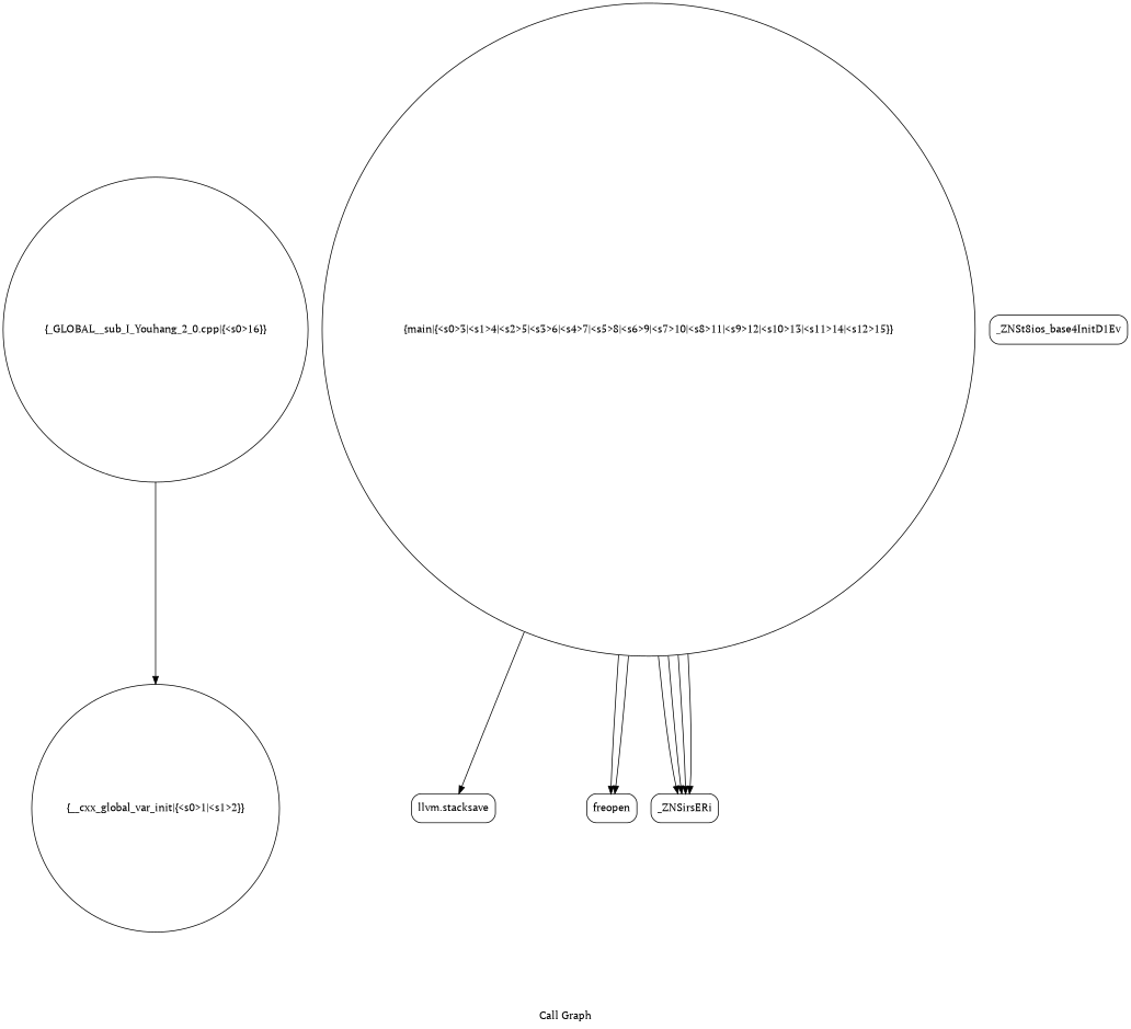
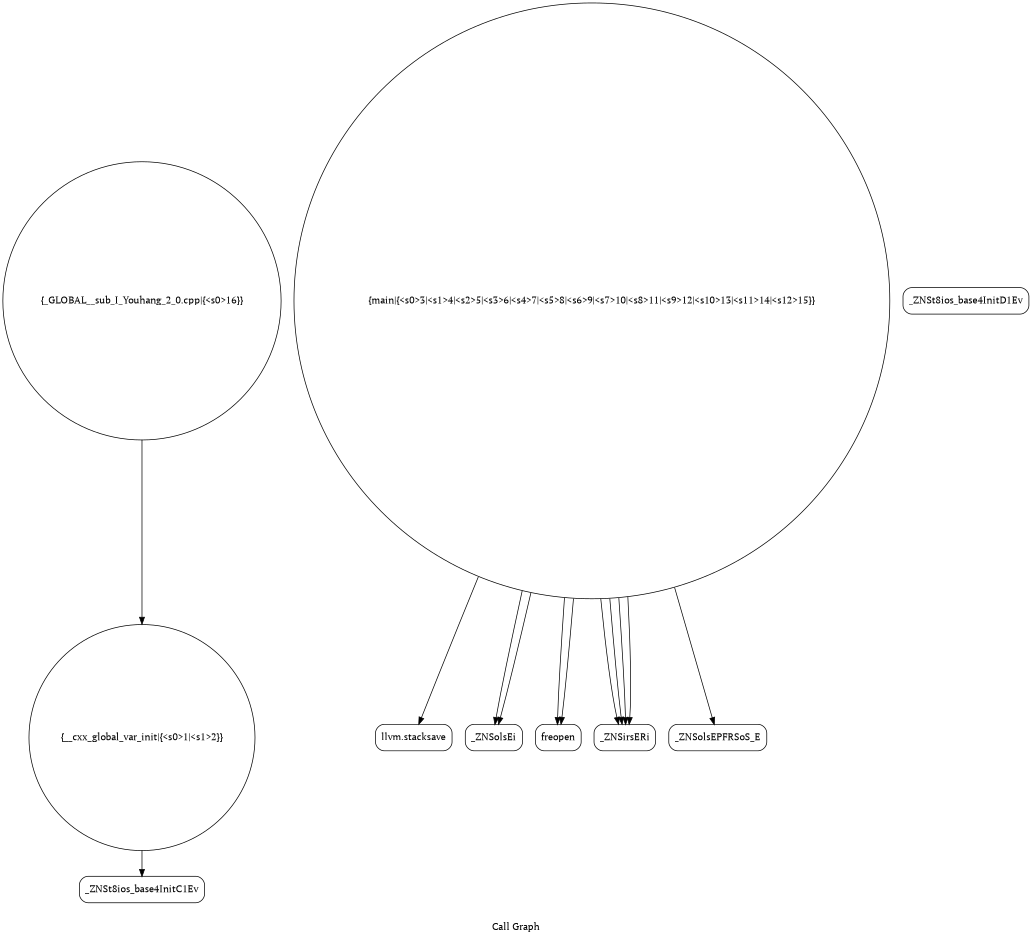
  digraph {
    fontname="PT Serif"
    label="Call Graph"
    node [fontname="PT Serif" shape=Mrecord]
    edge [color=black fontname="PT Serif" tailport=s0]
    n1 [label="{__cxx_global_var_init|{<s0>1|<s1>2}}" shape=circle]
+   n2 [label="{_ZNSt8ios_base4InitC1Ev}"]
    n3 [label="{llvm.stacksave}"]
    n4 [label="{_ZNSt8ios_base4InitD1Ev}"]
+   n5 [label="{_ZNSolsEi}"]
    n6 [label="{main|{<s0>3|<s1>4|<s2>5|<s3>6|<s4>7|<s5>8|<s6>9|<s7>10|<s8>11|<s9>12|<s10>13|<s11>14|<s12>15}}" shape=circle]
    n7 [label="{freopen}"]
    n8 [label="{_ZNSirsERi}"]
+   n9 [label="{_ZNSolsEPFRSoS_E}"]
    n10 [label="{_GLOBAL__sub_I_Youhang_2_0.cpp|{<s0>16}}" shape=circle]
+   n1 -> n2
    n6 -> n3 [tailport=s5]
+   n6 -> n5 [tailport=s8]
+   n6 -> n5 [tailport=s10]
    n6 -> n7
    n6 -> n7 [tailport=s1]
    n6 -> n8 [tailport=s2]
    n6 -> n8 [tailport=s3]
    n6 -> n8 [tailport=s4]
    n6 -> n8 [tailport=s6]
+   n6 -> n9 [tailport=s11]
    n10 -> n1
  }
